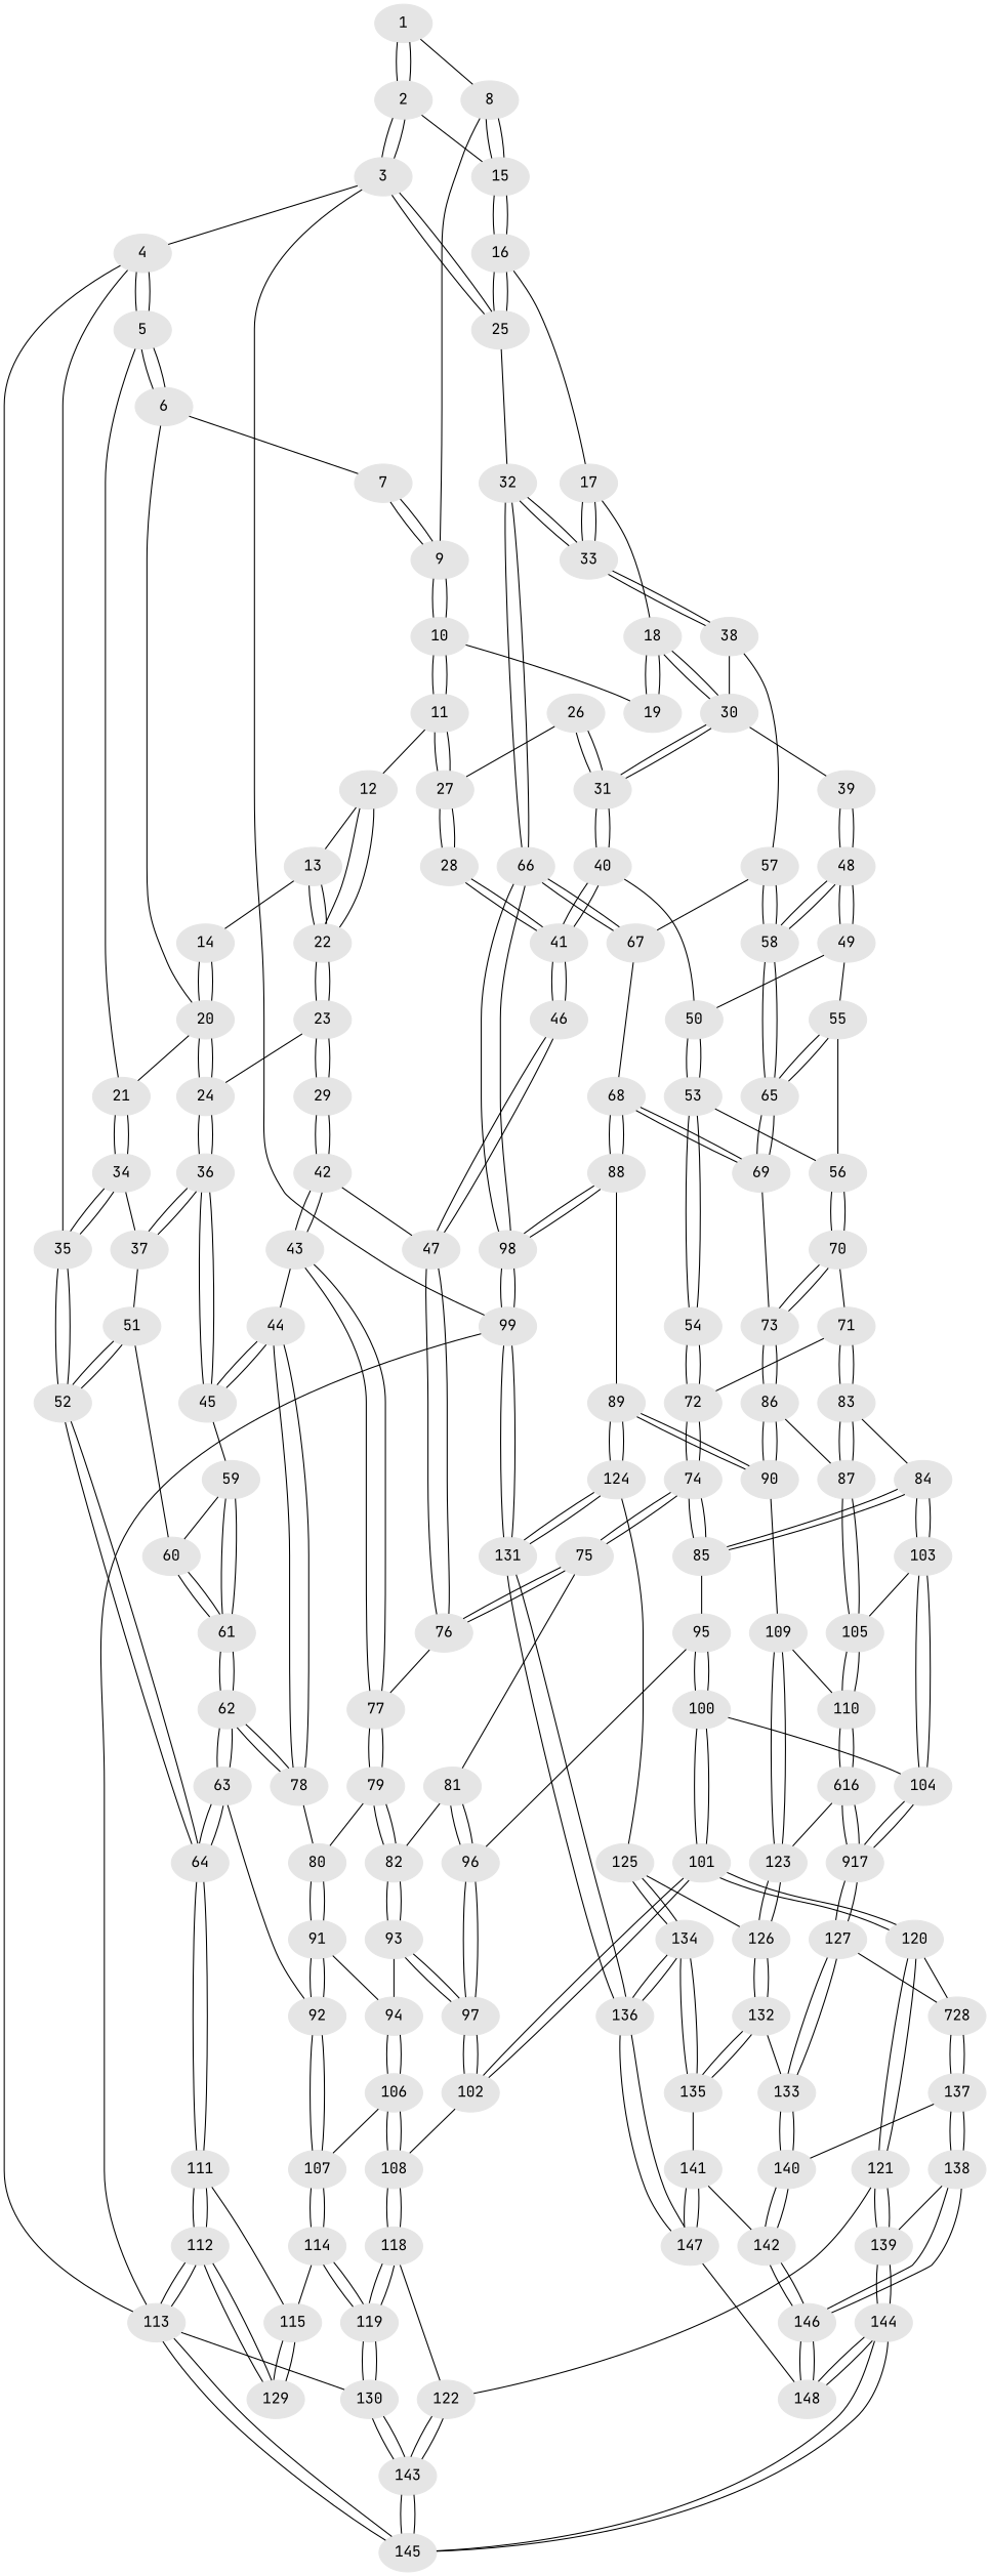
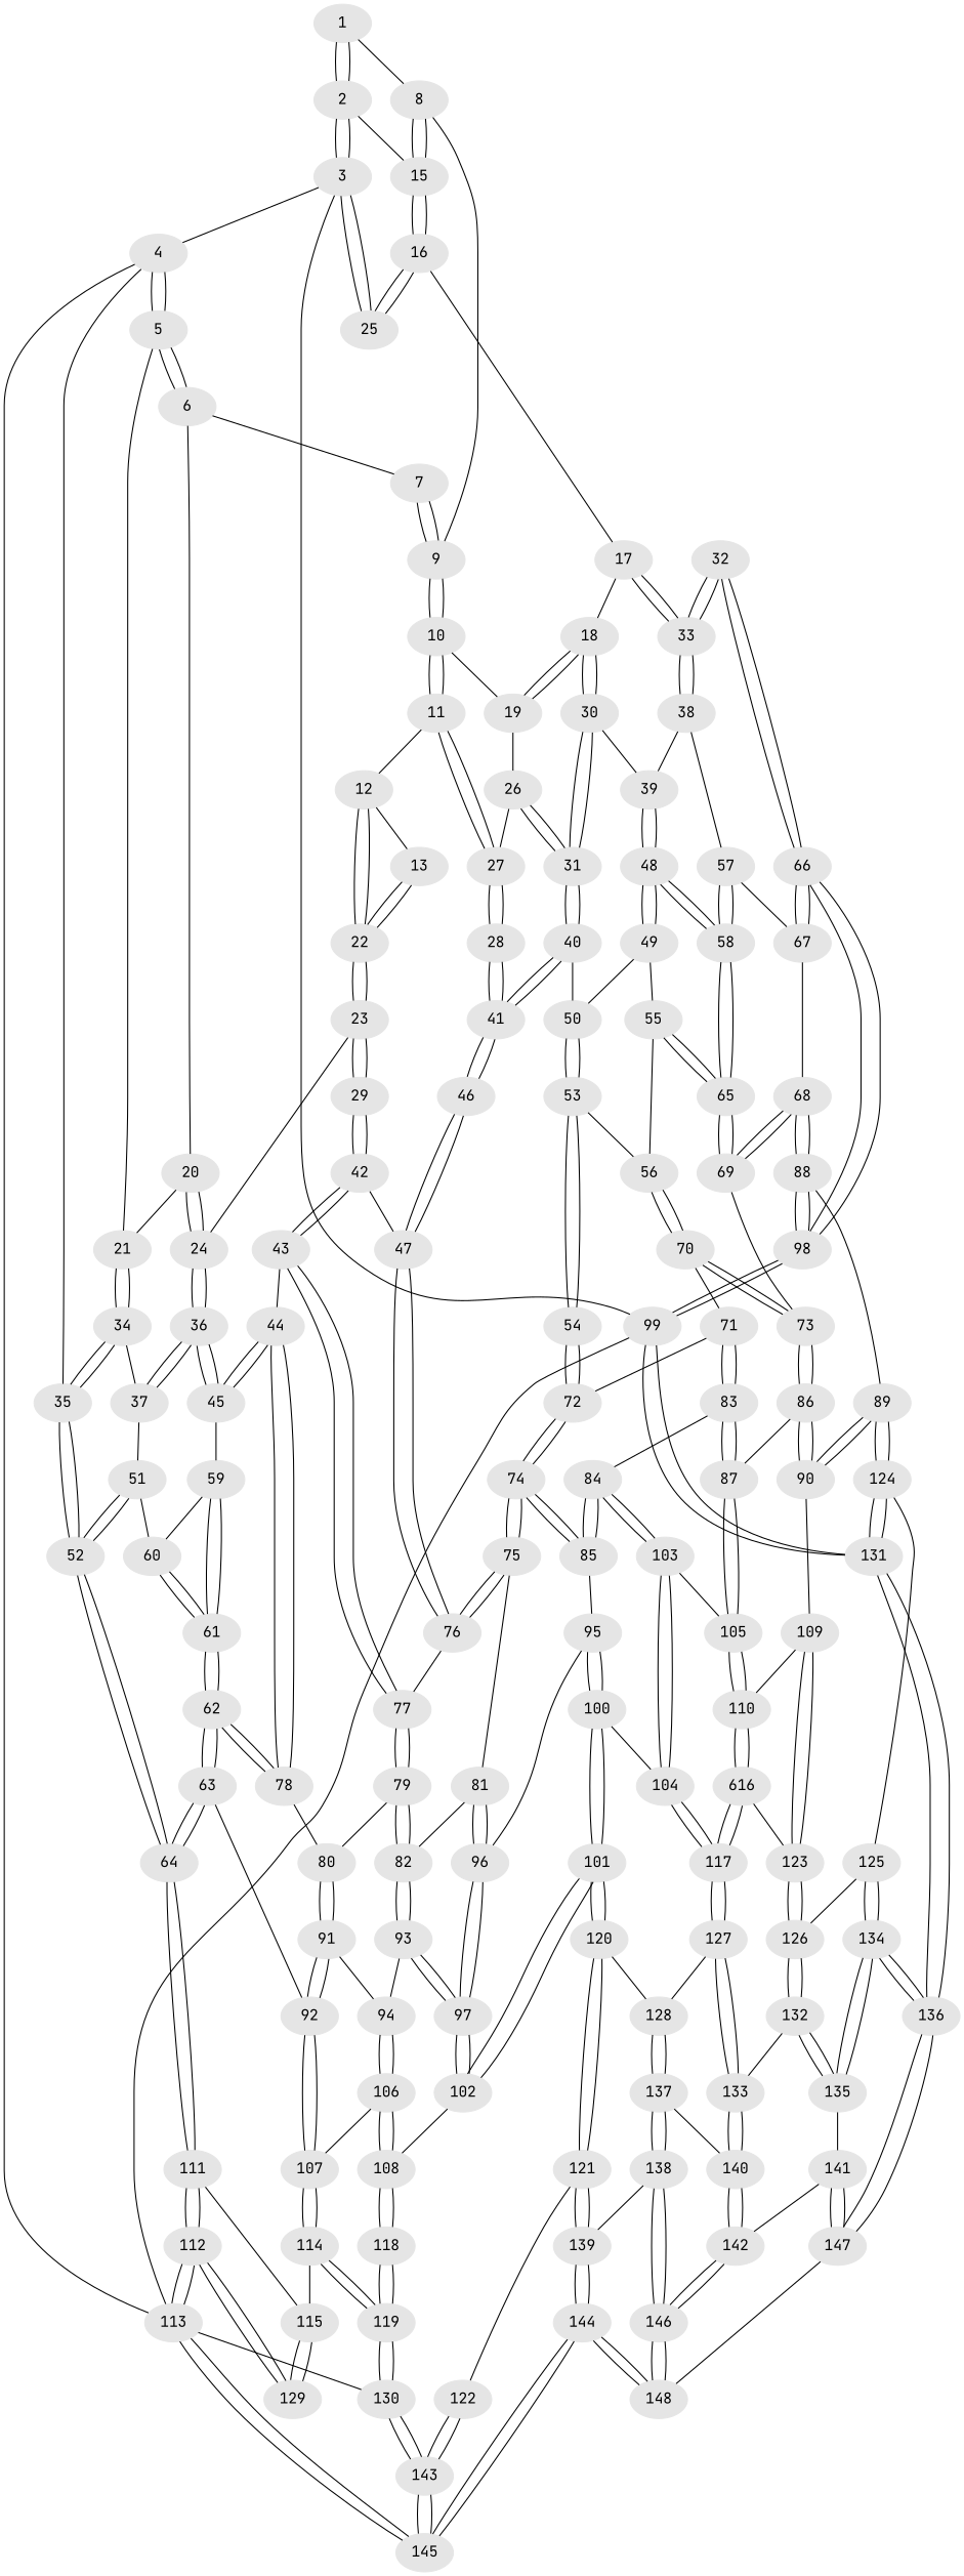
  graph {
    fontname="JetBrains Mono"
    node [color=gray90 fontname="JetBrains Mono" style=filled]
    edge [fontname="JetBrains Mono"]
    1
    2
    8
    3
    15
    9
    4
    25
    99
    16
    5
    35
    113
    32
    131
    6
    21
    52
    145
    130
    7
    20
    34
-   14
    10
    11
    19
    12
    27
    26
    13
    22
    28
    23
    24
    17
    18
    33
    30
    38
    31
    39
    36
    37
    29
    42
    45
    66
    40
    41
    46
    43
    47
    48
    50
    67
    98
    57
    51
    64
    59
    60
    58
    49
    53
    44
    77
    76
    78
    79
    80
    61
    54
    72
    55
    65
    56
    111
    70
    74
    69
    73
    71
    68
    62
    63
    92
    107
    112
    115
    88
    89
    86
    83
    84
    87
    75
    85
    90
    81
    95
    82
    96
    91
    93
    94
    97
    103
    105
    104
    100
    109
    110
    124
    125
    123
    106
    114
    102
    108
    101
    136
    120
-   117 [label=917]
+   117
    121
-   128 [label=728]
+   128
    118
    127
    n129 [label=616]
    119
    122
    126
    129
    133
    143
    139
    137
    144
    132
    134
    135
    140
    138
    147
    141
    142
    148
    146
    1 -- 2
    1 -- 2
    1 -- 8
    2 -- 3
    2 -- 3
    2 -- 15
    8 -- 15
    8 -- 15
    8 -- 9
    3 -- 4
    3 -- 25
    3 -- 25
    3 -- 99
    15 -- 16
    15 -- 16
    9 -- 10
    9 -- 10
    4 -- 5
    4 -- 5
    4 -- 35
    4 -- 113
-   25 -- 32
    99 -- 113
    99 -- 131
    99 -- 131
    16 -- 25
    16 -- 25
    16 -- 17
    5 -- 6
    5 -- 6
    5 -- 21
    35 -- 52
    35 -- 52
    113 -- 145
    113 -- 145
    113 -- 130
    32 -- 33
    32 -- 33
    32 -- 66
    32 -- 66
    131 -- 136
    131 -- 136
    6 -- 7
    6 -- 20
    21 -- 34
    21 -- 34
    52 -- 64
    52 -- 64
    130 -- 143
    130 -- 143
    7 -- 9
    7 -- 9
    20 -- 21
    20 -- 24
    20 -- 24
    34 -- 35
    34 -- 35
    34 -- 37
-   14 -- 20
-   14 -- 20
    10 -- 11
    10 -- 11
    10 -- 19
    11 -- 12
    11 -- 27
    11 -- 27
+   19 -- 26
    12 -- 13
    12 -- 22
    12 -- 22
    27 -- 28
    27 -- 28
    26 -- 27
    26 -- 31
    26 -- 31
-   13 -- 14
    13 -- 22
    13 -- 22
    22 -- 23
    22 -- 23
    28 -- 41
    28 -- 41
    23 -- 24
    23 -- 29
    23 -- 29
    24 -- 36
    24 -- 36
    17 -- 18
    17 -- 33
    17 -- 33
    18 -- 19
    18 -- 19
    18 -- 30
    18 -- 30
    33 -- 38
    33 -- 38
    30 -- 31
    30 -- 31
    30 -- 39
-   38 -- 30
+   38 -- 39
    38 -- 57
    31 -- 40
    31 -- 40
    39 -- 48
    39 -- 48
    36 -- 37
    36 -- 37
    36 -- 45
    36 -- 45
    37 -- 51
    29 -- 42
    29 -- 42
    42 -- 43
    42 -- 43
    42 -- 47
    45 -- 59
    66 -- 67
    66 -- 67
    66 -- 98
    66 -- 98
    40 -- 41
    40 -- 41
    40 -- 50
    41 -- 46
    41 -- 46
    46 -- 47
    46 -- 47
    43 -- 44
    43 -- 77
    43 -- 77
    47 -- 76
    47 -- 76
    48 -- 58
    48 -- 58
    48 -- 49
    48 -- 49
    50 -- 53
    50 -- 53
    67 -- 68
    98 -- 99
    98 -- 99
    57 -- 67
    57 -- 58
    57 -- 58
    51 -- 52
    51 -- 52
    51 -- 60
    64 -- 111
    64 -- 111
    59 -- 60
    59 -- 61
    59 -- 61
    60 -- 61
    60 -- 61
    58 -- 65
    58 -- 65
    49 -- 50
    49 -- 55
    53 -- 54
    53 -- 54
    53 -- 56
    44 -- 45
    44 -- 45
    44 -- 78
    44 -- 78
    77 -- 79
    77 -- 79
    76 -- 77
    78 -- 80
    79 -- 80
    79 -- 82
    79 -- 82
    80 -- 91
    80 -- 91
    61 -- 62
    61 -- 62
    54 -- 72
    54 -- 72
    72 -- 74
    72 -- 74
    55 -- 65
    55 -- 65
    55 -- 56
    65 -- 69
    65 -- 69
    56 -- 70
    56 -- 70
    111 -- 112
    111 -- 112
    111 -- 115
    70 -- 73
    70 -- 73
    70 -- 71
    74 -- 75
    74 -- 75
    74 -- 85
    74 -- 85
    69 -- 73
    73 -- 86
    73 -- 86
    71 -- 72
    71 -- 83
    71 -- 83
    68 -- 69
    68 -- 69
    68 -- 88
    68 -- 88
    62 -- 78
    62 -- 78
    62 -- 63
    62 -- 63
    63 -- 64
    63 -- 64
    63 -- 92
    92 -- 107
    92 -- 107
    107 -- 114
    107 -- 114
    112 -- 113
    112 -- 113
    112 -- 129
    112 -- 129
    115 -- 129
    115 -- 129
    88 -- 98
    88 -- 98
    88 -- 89
    89 -- 90
    89 -- 90
    89 -- 124
    89 -- 124
    86 -- 87
    86 -- 90
    86 -- 90
    83 -- 84
    83 -- 87
    83 -- 87
    84 -- 85
    84 -- 85
    84 -- 103
    84 -- 103
    87 -- 105
    87 -- 105
    75 -- 76
    75 -- 76
    75 -- 81
    85 -- 95
    90 -- 109
    81 -- 82
    81 -- 96
    81 -- 96
    95 -- 96
    95 -- 100
    95 -- 100
    82 -- 93
    82 -- 93
    96 -- 97
    96 -- 97
    91 -- 92
    91 -- 92
    91 -- 94
    93 -- 94
    93 -- 97
    93 -- 97
    94 -- 106
    94 -- 106
    97 -- 102
    97 -- 102
    103 -- 105
    103 -- 104
    103 -- 104
    105 -- 110
    105 -- 110
    104 -- 117
    104 -- 117
    100 -- 104
    100 -- 101
    100 -- 101
    109 -- 110
    109 -- 123
    109 -- 123
    110 -- n129
    110 -- n129
    124 -- 131
    124 -- 131
    124 -- 125
    125 -- 126
    125 -- 134
    125 -- 134
    123 -- 126
    123 -- 126
    106 -- 107
    106 -- 108
    106 -- 108
    114 -- 115
    114 -- 119
    114 -- 119
    102 -- 108
    108 -- 118
    108 -- 118
    101 -- 102
    101 -- 102
    101 -- 120
    101 -- 120
    136 -- 147
    136 -- 147
    120 -- 121
    120 -- 121
    120 -- 128
    117 -- 127
    117 -- 127
    121 -- 122
    121 -- 139
    121 -- 139
    128 -- 137
    128 -- 137
    118 -- 119
    118 -- 119
-   118 -- 122
    127 -- 128
    127 -- 133
    127 -- 133
    n129 -- 123
    n129 -- 117
    n129 -- 117
    119 -- 130
    119 -- 130
    122 -- 143
    122 -- 143
    126 -- 132
    126 -- 132
    133 -- 140
    133 -- 140
    143 -- 145
    143 -- 145
    139 -- 144
    139 -- 144
    137 -- 140
    137 -- 138
    137 -- 138
    144 -- 145
    144 -- 145
    144 -- 148
    144 -- 148
    132 -- 133
    132 -- 135
    132 -- 135
    134 -- 136
    134 -- 136
    134 -- 135
    134 -- 135
    135 -- 141
    140 -- 142
    140 -- 142
    138 -- 139
    138 -- 146
    138 -- 146
    147 -- 148
    141 -- 147
    141 -- 147
    141 -- 142
    142 -- 146
    142 -- 146
    146 -- 148
    146 -- 148
  }
